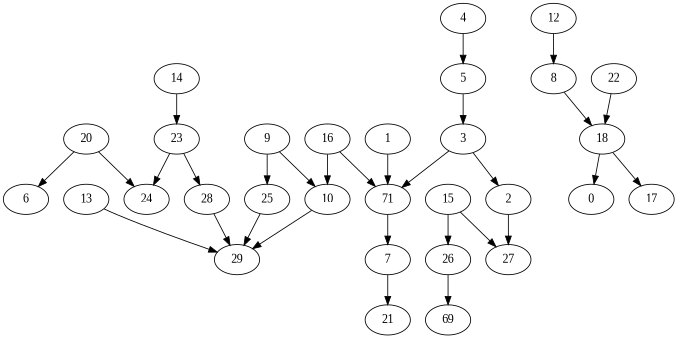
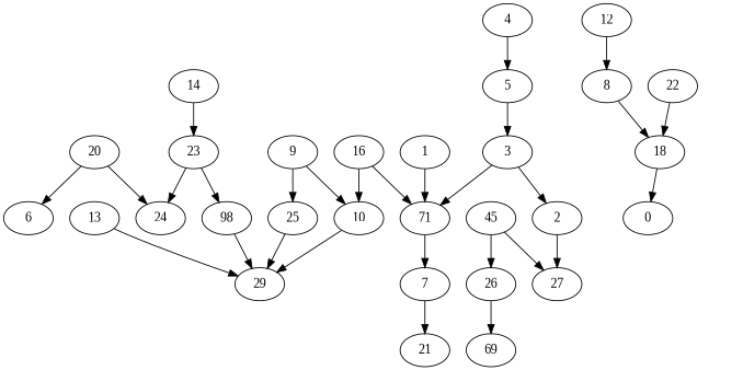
  digraph {
    fontname="Liberation Serif"
    node [fontname="Liberation Serif"]
    edge [fontname="Liberation Serif"]
    n1 [label=20]
    n2 [label=6]
    n3 [label=24]
    n4 [label=18]
    n5 [label=0]
-   n6 [label=17]
-   n7 [label=15]
+   n7 [label=45]
    n8 [label=26]
    n9 [label=27]
    n10 [label=69]
    n11 [label=8]
    n12 [label=25]
    n13 [label=29]
    n14 [label=13]
    n15 [label=16]
    n16 [label=71]
    n17 [label=10]
    n18 [label=7]
    n19 [label=21]
    n20 [label=23]
-   n21 [label=28]
+   n21 [label=98]
    n22 [label=3]
    n23 [label=2]
    n24 [label=22]
    n25 [label=9]
    n26 [label=12]
    n27 [label=14]
    n28 [label=5]
    n29 [label=4]
    n30 [label=1]
    n1 -> n2
    n1 -> n3
    n4 -> n5
-   n4 -> n6
    n7 -> n8
    n7 -> n9
    n8 -> n10
    n11 -> n4
    n12 -> n13
    n14 -> n13
    n15 -> n16
    n15 -> n17
    n16 -> n18
    n17 -> n13
    n18 -> n19
    n20 -> n3
    n20 -> n21
    n21 -> n13
    n22 -> n16
    n22 -> n23
    n23 -> n9
    n24 -> n4
    n25 -> n12
    n25 -> n17
    n26 -> n11
    n27 -> n20
    n28 -> n22
    n29 -> n28
    n30 -> n16
  }
